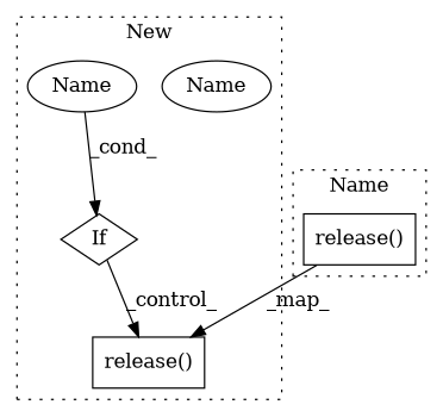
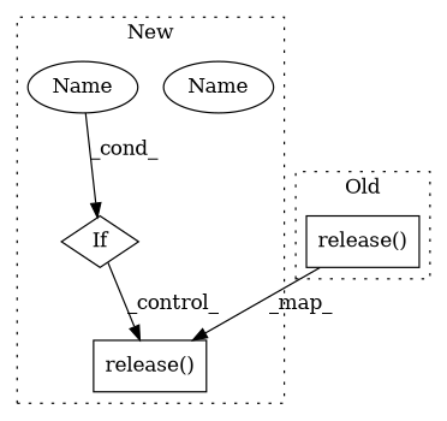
  digraph {
    node [a=75 l=31 s=25396 shape=box]
    n1 [label="release()" s=25762]
    n2 [a=96 l=3 label=If s=25393 shape=diamond]
    n3 [a=87 l=12 label=Name shape=ellipse]
    n4 [a=87 l=12 label=Name shape=ellipse]
    n5 [label="release()" s=25380]
    subgraph cluster_1 {
      label=New
      style=dotted
      n1
      n2
      n3
      n4
    }
    subgraph cluster_2 {
-     label=Name
+     label=Old
      style=dotted
      n5
    }
    n2 -> n1 [label=_control_]
    n4 -> n2 [label=_cond_]
    n5 -> n1 [label=_map_]
  }
